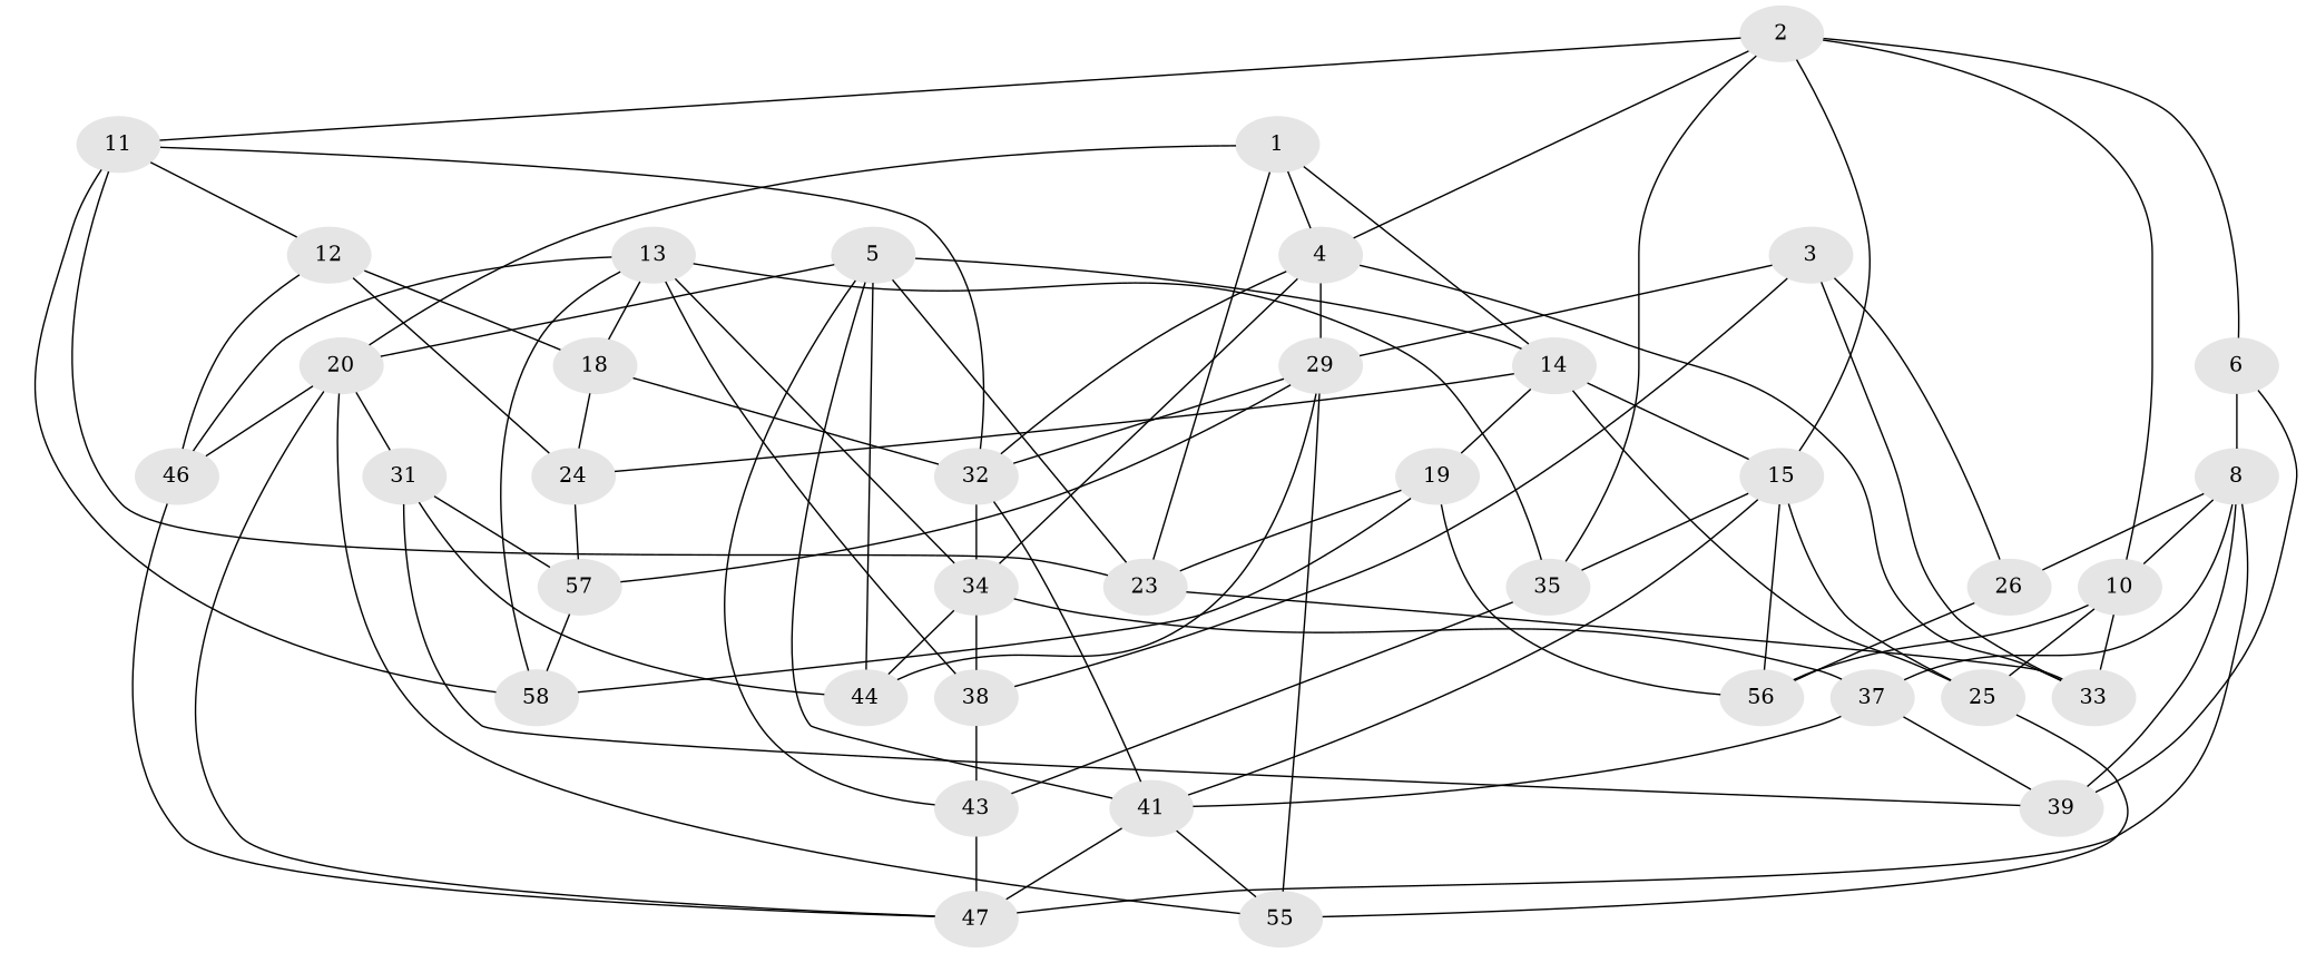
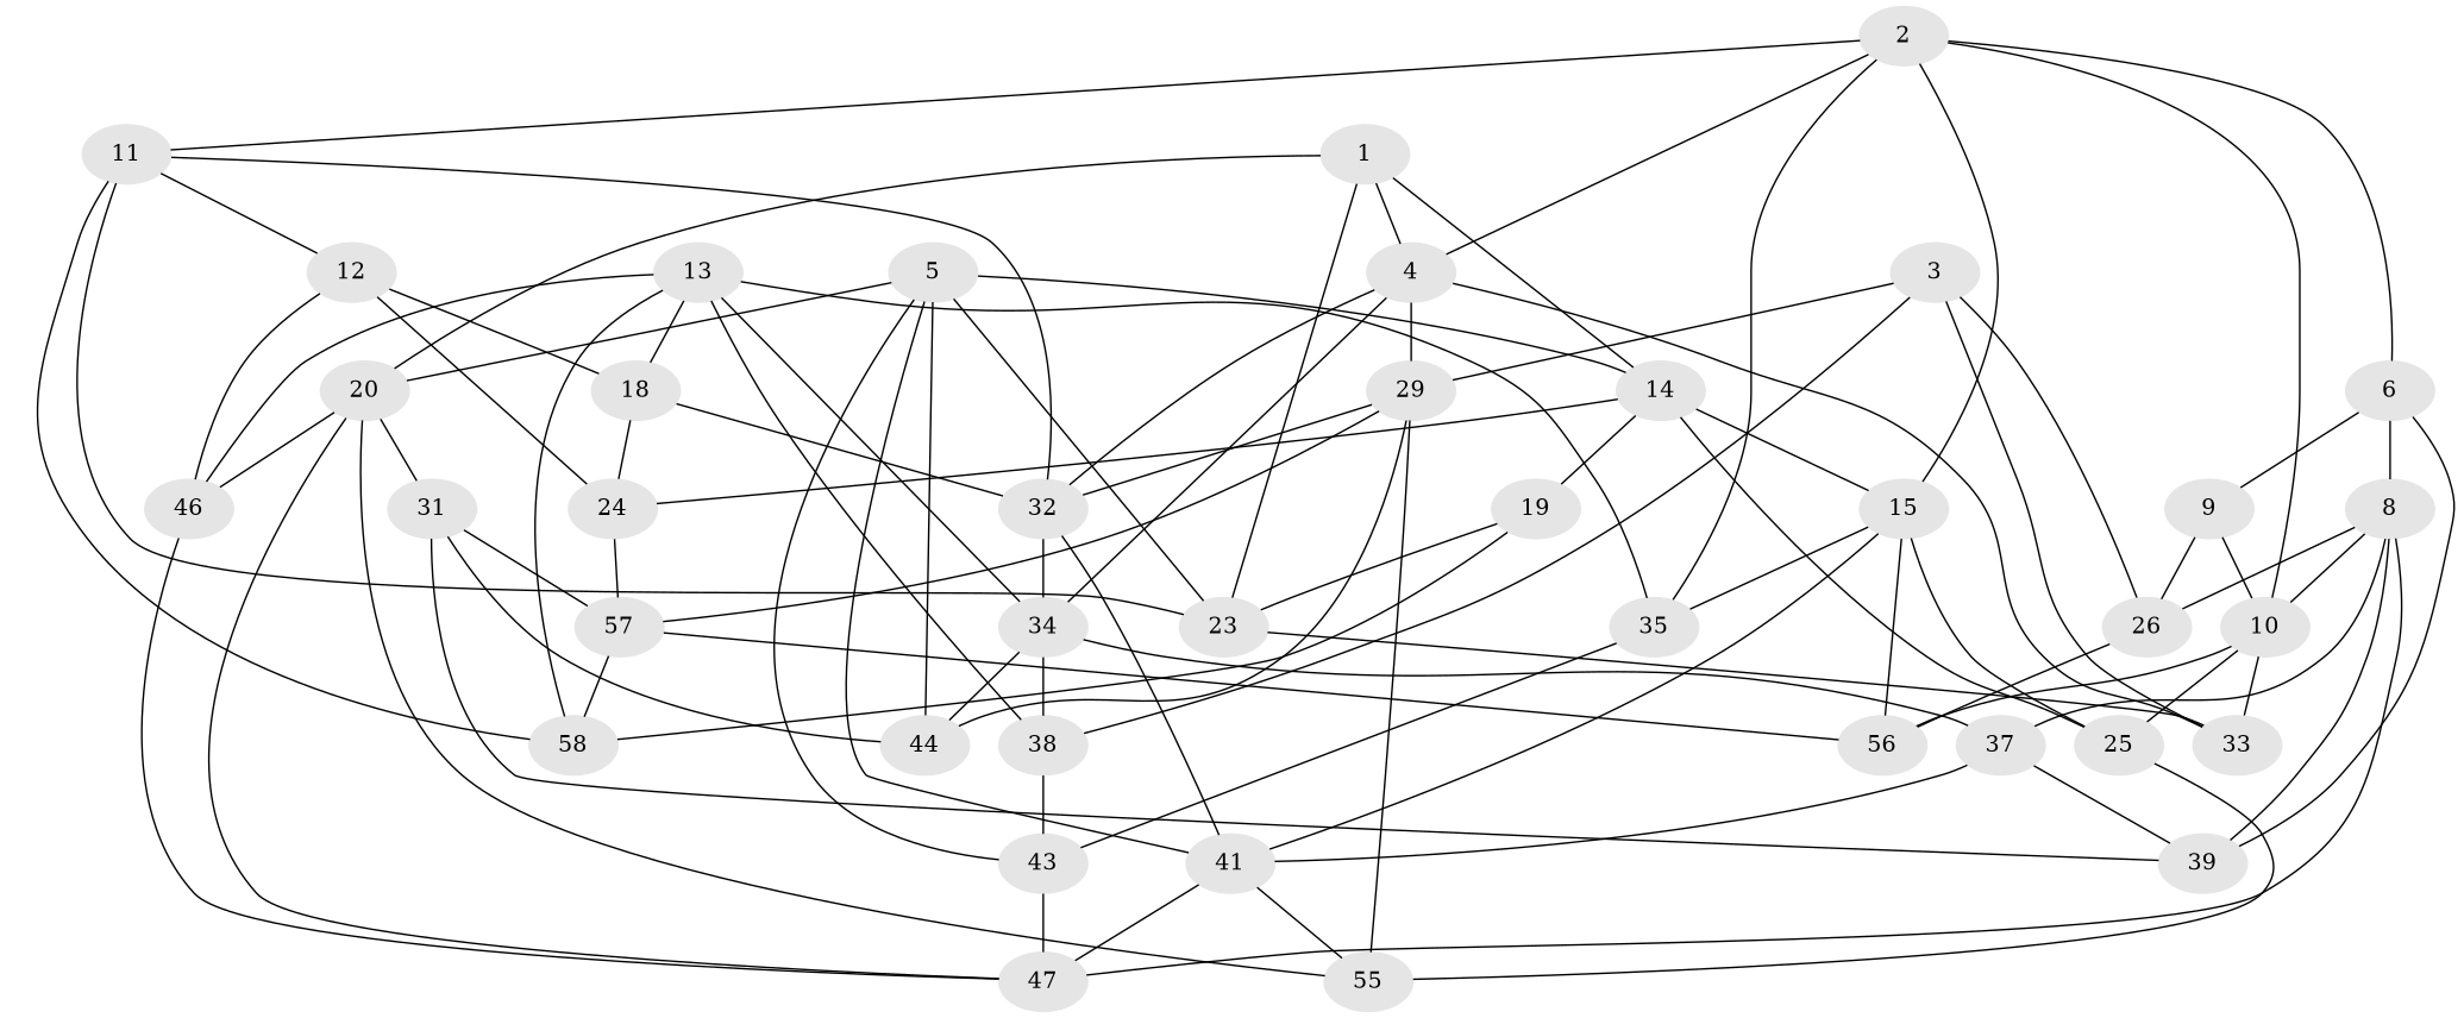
  graph {
    node [color=gray90 style=filled]
    4 [super="+22"]
    29 [super="+53"]
    33 [super="+50"]
    32 [super="+40"]
    34 [super="+41"]
    1
    14 [super="+21"]
    20 [super="+36"]
    23 [super="+28"]
    15 [super="+42"]
    25
    24
    19
    47 [super="+51"]
    46
    31
    55
    2 [super="+7"]
    6
    10 [super="+27"]
    11 [super="+54"]
    35
    8 [super="+16"]
+   9
    39
    56
    12
    58
    n29 [label=41 super="+48"]
    43 [super="+49"]
    3
    26
    38
    44
    57
    37
    5 [super="+30"]
    18
    13 [super="+17"]
    4 -- 29
    4 -- 33
    4 -- 32
    4 -- 34
    29 -- 32
    29 -- 55
    29 -- 44
    29 -- 57
    32 -- 34
    32 -- n29
    34 -- 38
    34 -- 44
    34 -- 37
    1 -- 4
    1 -- 14
    1 -- 20
    1 -- 23
    14 -- 15
    14 -- 25
    14 -- 24
    14 -- 19
    20 -- 47
    20 -- 46
    20 -- 31
    20 -- 55
    23 -- 33
    15 -- 25
    15 -- 35
    15 -- 56
    15 -- n29
    25 -- 55
    24 -- 57
    19 -- 23
-   19 -- 56
+   57 -- 56
    19 -- 58
    46 -- 47
    31 -- 39
    31 -- 44
    31 -- 57
    2 -- 4
    2 -- 15
    2 -- 6
    2 -- 10
    2 -- 11
    2 -- 35
    6 -- 8
+   6 -- 9
    6 -- 39
    10 -- 33
    10 -- 25
    10 -- 56
    11 -- 32
    11 -- 23 [weight=2]
    11 -- 12
    11 -- 58
    35 -- 43
    8 -- 47
    8 -- 10
    8 -- 39
    8 -- 26
    8 -- 37
+   9 -- 10
+   9 -- 26
    12 -- 24
    12 -- 46
    12 -- 18
    n29 -- 47
    n29 -- 55
    43 -- 47 [weight=2]
    3 -- 29
    3 -- 33
    3 -- 26
    3 -- 38
    26 -- 56
    38 -- 43
    57 -- 58
    37 -- 39
    37 -- n29
    5 -- 14
    5 -- 20
    5 -- 23
    5 -- n29
    5 -- 43
    5 -- 44
    18 -- 32
    18 -- 24
    13 -- 34
    13 -- 46
    13 -- 35
    13 -- 58
    13 -- 38
    13 -- 18
  }
